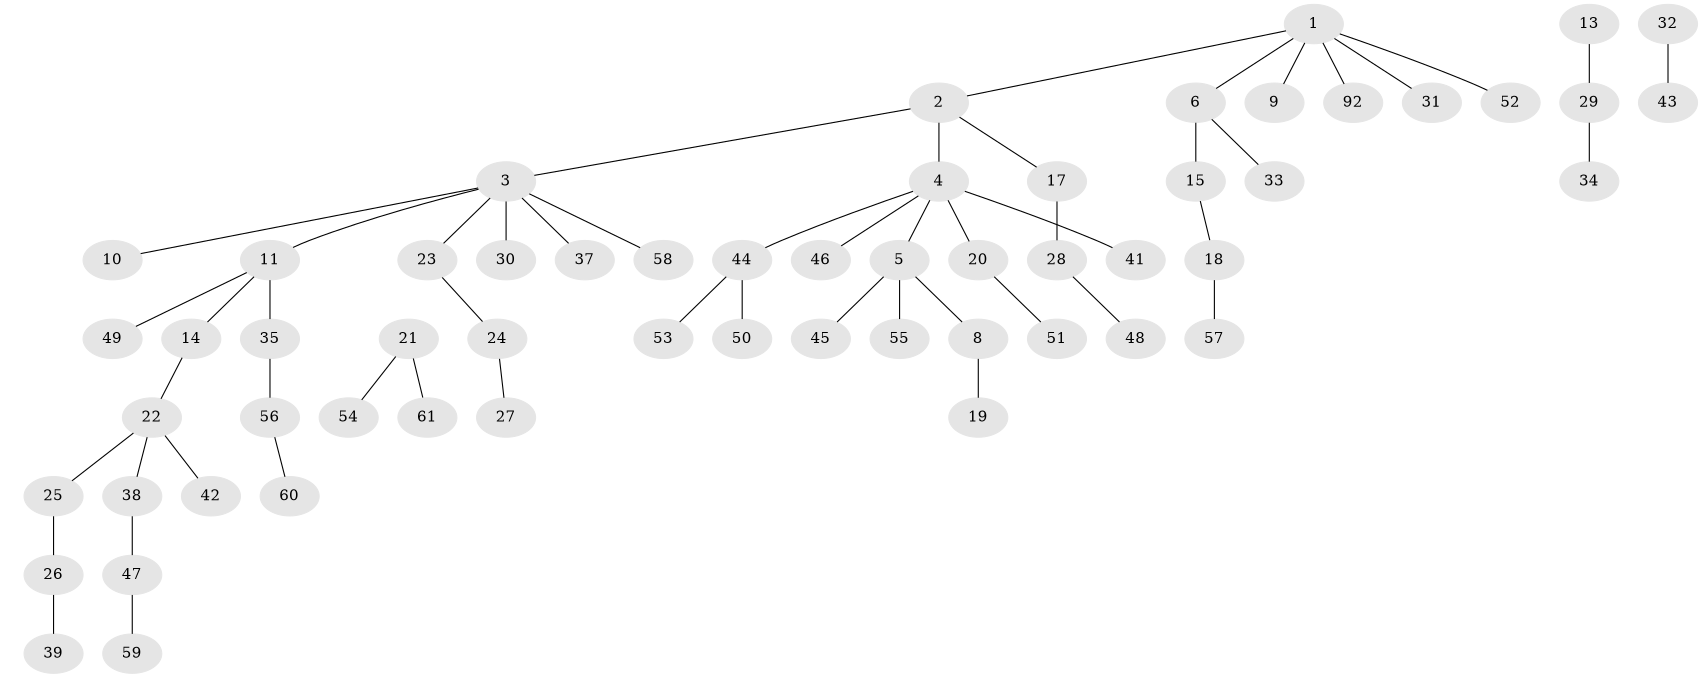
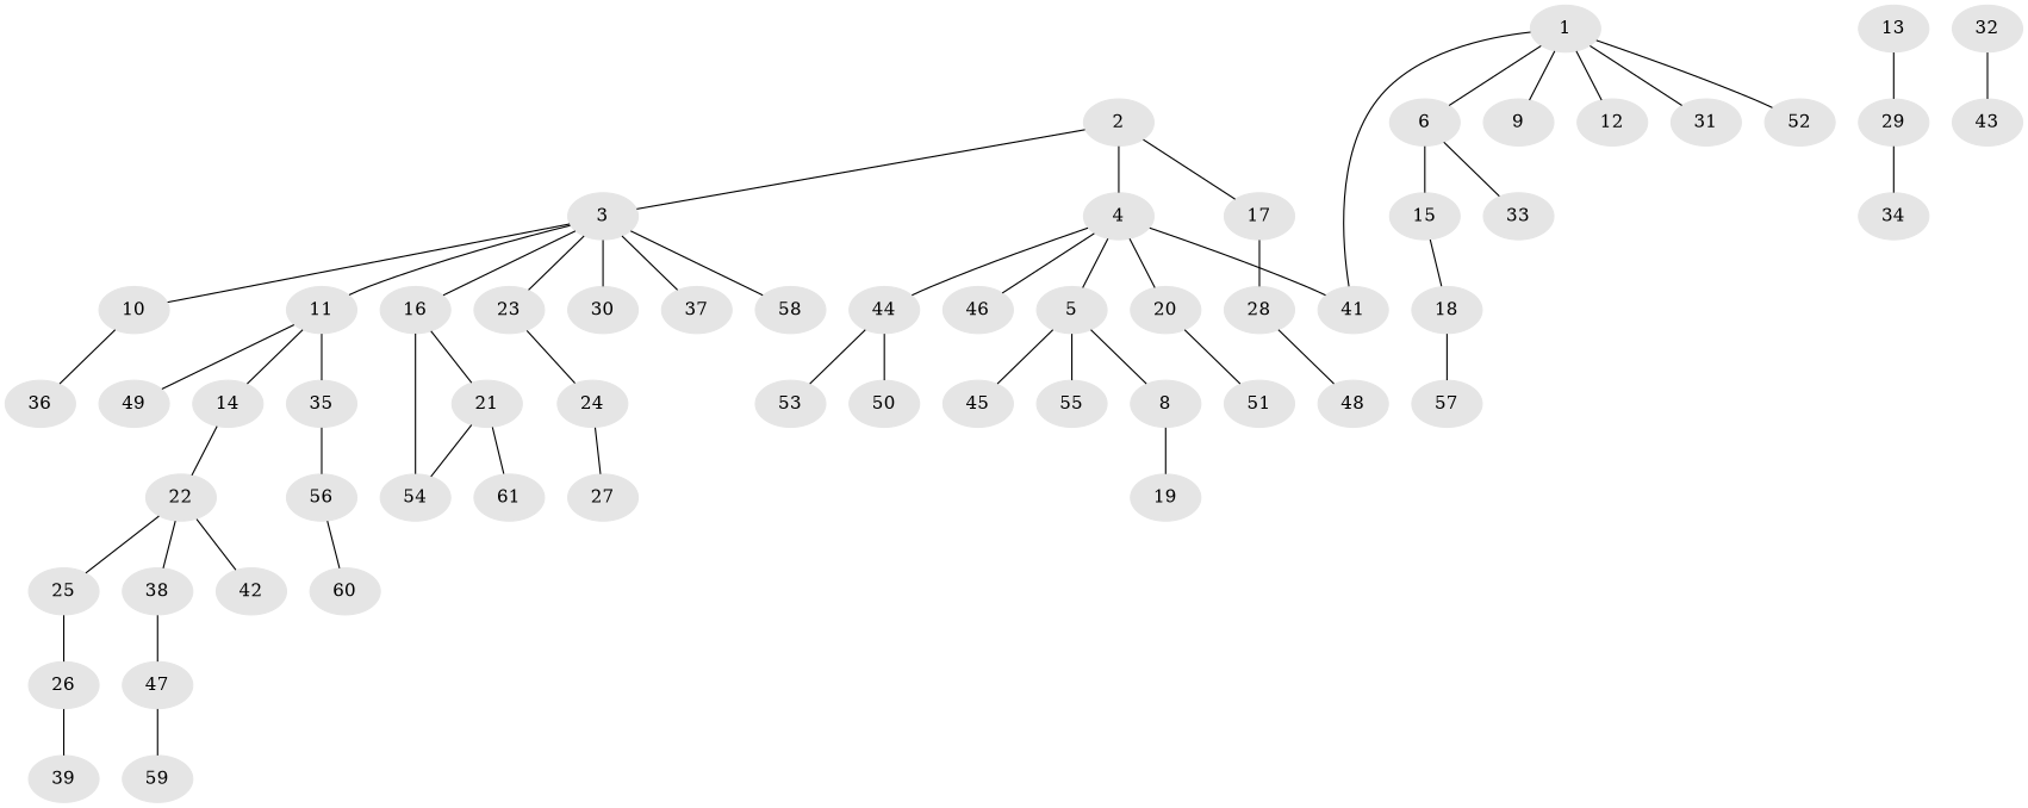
  graph {
    node [color=gray90 style=filled]
    edge [weight=1.0]
    1
    2
    6
    9
-   12 [label=92]
+   12
    31
    52
    3
    4
    17
    15
    33
    10
    11
+   16
    23
    30
    37
    58
    5
    20
    41
    44
    46
    28
+   36
    14
    35
    49
    21
    54
    24
    8
    45
    55
    51
    50
    53
    19
    18
    13
    29
    22
    56
    34
    25
    38
    42
    57
    61
    48
    32
    43
    26
    47
    27
    39
    60
    59
-   1 -- 2
+   1 -- 41
    1 -- 6
    1 -- 9
    1 -- 12
    1 -- 31 [weight=2.0]
    1 -- 52
    2 -- 3
    2 -- 4 [weight=3.0]
    2 -- 17
    6 -- 15
    6 -- 33
    3 -- 10
    3 -- 11
+   3 -- 16
    3 -- 23
    3 -- 30
    3 -- 37
    3 -- 58 [weight=2.0]
    4 -- 5
    4 -- 20
    4 -- 41
    4 -- 44
    4 -- 46
    17 -- 28 [weight=3.0]
    15 -- 18
+   10 -- 36
    11 -- 14
    11 -- 35 [weight=2.0]
    11 -- 49
+   16 -- 21
+   16 -- 54
    23 -- 24
    5 -- 8
    5 -- 45
    5 -- 55
    20 -- 51
    44 -- 50 [weight=2.0]
    44 -- 53
    28 -- 48
    14 -- 22
    35 -- 56
    21 -- 54
    21 -- 61
    24 -- 27
    8 -- 19 [weight=2.0]
    18 -- 57
    13 -- 29
    29 -- 34 [weight=2.0]
    22 -- 25
    22 -- 38
    22 -- 42
    56 -- 60
    25 -- 26
    38 -- 47
    32 -- 43
    26 -- 39
    47 -- 59
  }
